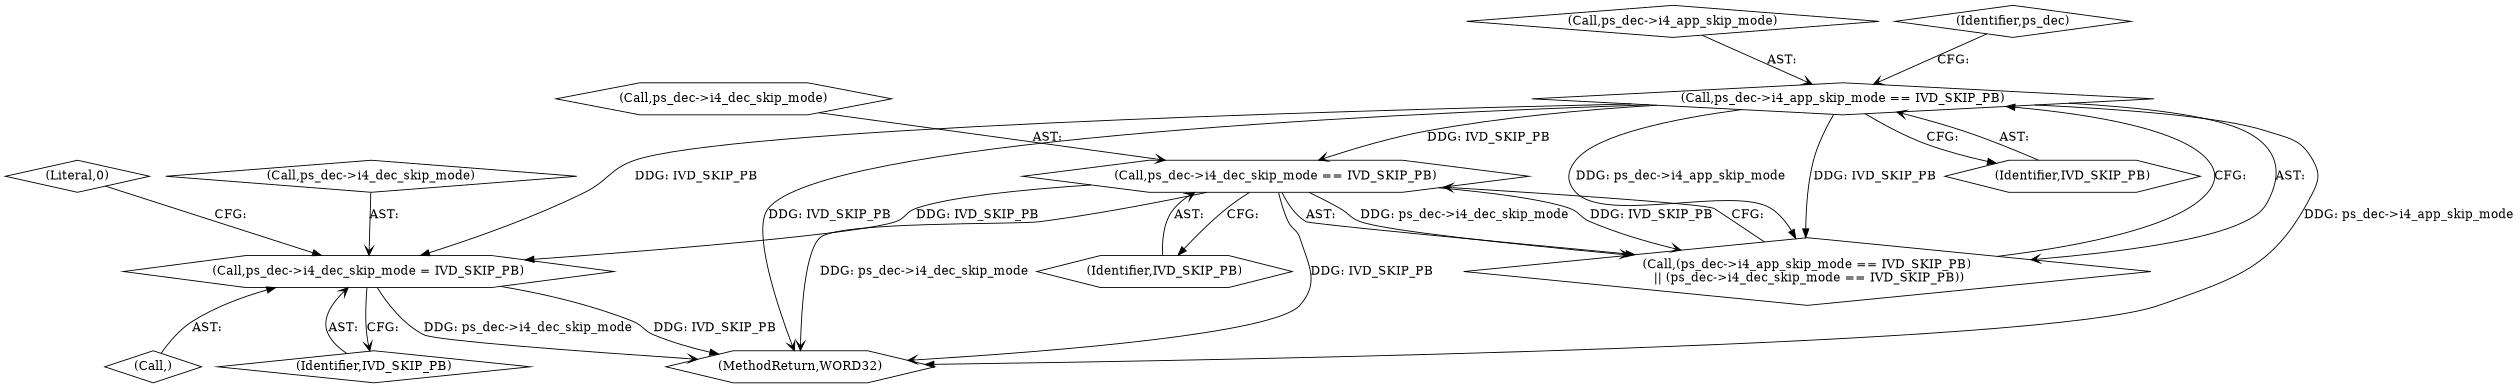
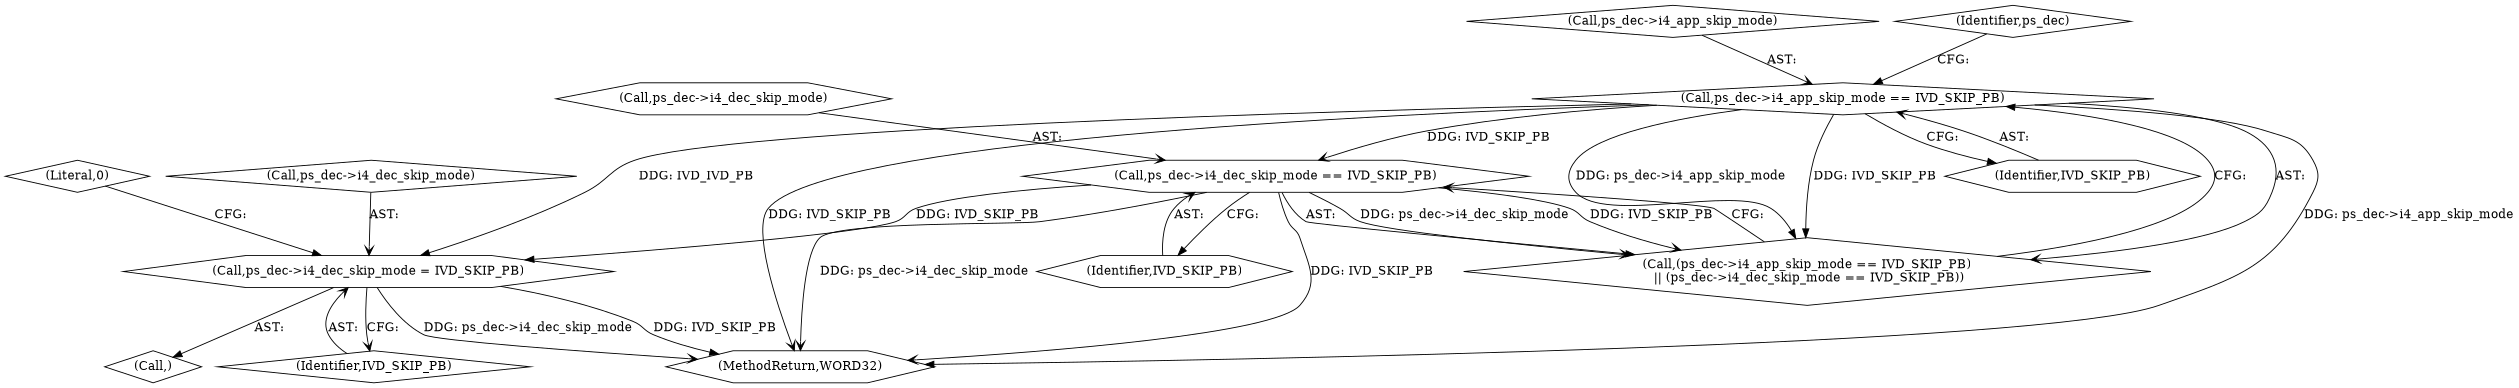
  digraph {
    node [shape=diamond]
    edge [arrowhead=vee]
    n1 [label="(Call,ps_dec->i4_dec_skip_mode = IVD_SKIP_PB)" shape=hexagon]
    n2 [label="(Call,)"]
    n3 [label="(MethodReturn,WORD32)" shape=hexagon]
    n4 [label="(Identifier,IVD_SKIP_PB)"]
    n5 [label="(Call,ps_dec->i4_app_skip_mode == IVD_SKIP_PB)"]
    n6 [label="(Call,ps_dec->i4_dec_skip_mode == IVD_SKIP_PB)" shape=hexagon]
    n7 [label="(Identifier,IVD_SKIP_PB)" shape=hexagon]
    n8 [label="(Call,(ps_dec->i4_app_skip_mode == IVD_SKIP_PB)\n || (ps_dec->i4_dec_skip_mode == IVD_SKIP_PB))"]
    n9 [label="(Identifier,IVD_SKIP_PB)" shape=hexagon]
    n10 [label="(Call,ps_dec->i4_app_skip_mode)"]
    n11 [label="(Identifier,ps_dec)"]
    n12 [label="(Literal,0)"]
    n13 [label="(Call,ps_dec->i4_dec_skip_mode)" shape=hexagon]
    n14 [label="(Call,ps_dec->i4_dec_skip_mode)"]
-   n2 -> n1 [arrowhead=normal label="AST: "]
+   n1 -> n2 [arrowhead=normal label="AST: "]
    n1 -> n3 [label="DDG: ps_dec->i4_dec_skip_mode"]
    n1 -> n3 [arrowhead=normal label="DDG: IVD_SKIP_PB"]
    n1 -> n4 [label="CFG: "]
    n4 -> n1 [label="AST: "]
-   n5 -> n1 [arrowhead=normal label="DDG: IVD_SKIP_PB"]
+   n5 -> n1 [arrowhead=normal label="DDG: IVD_IVD_PB"]
    n5 -> n3 [arrowhead=normal label="DDG: ps_dec->i4_app_skip_mode"]
    n5 -> n3 [label="DDG: IVD_SKIP_PB"]
    n5 -> n6 [label="DDG: IVD_SKIP_PB"]
    n5 -> n7 [arrowhead=normal label="CFG: "]
    n5 -> n8 [label="AST: "]
    n5 -> n8 [arrowhead=normal label="DDG: ps_dec->i4_app_skip_mode"]
    n5 -> n8 [arrowhead=normal label="DDG: IVD_SKIP_PB"]
    n6 -> n1 [arrowhead=normal label="DDG: IVD_SKIP_PB"]
    n6 -> n3 [label="DDG: ps_dec->i4_dec_skip_mode"]
    n6 -> n3 [label="DDG: IVD_SKIP_PB"]
    n6 -> n8 [arrowhead=normal label="AST: "]
    n6 -> n8 [label="DDG: ps_dec->i4_dec_skip_mode"]
    n6 -> n8 [label="DDG: IVD_SKIP_PB"]
    n6 -> n9 [arrowhead=normal label="CFG: "]
    n7 -> n5 [label="AST: "]
    n8 -> n5 [arrowhead=normal label="CFG: "]
    n8 -> n6 [label="CFG: "]
    n9 -> n6 [label="AST: "]
    n10 -> n5 [label="AST: "]
-   n11 -> n5 [label="CFG: "]
+   n11 -> n5 [arrowhead=normal label="CFG: "]
    n12 -> n1 [arrowhead=normal label="CFG: "]
    n13 -> n6 [label="AST: "]
    n14 -> n1 [label="AST: "]
  }
